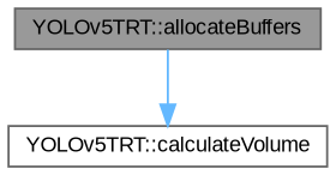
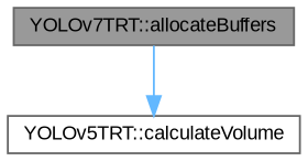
  digraph {
    rankdir=TB
    fontname="Liberation Sans"
    node [fontname="Liberation Sans" fontsize=10 shape=box style=filled]
-   n1 [color=gray40 fillcolor=grey60 fontcolor=black height=0.2 label="YOLOv5TRT::allocateBuffers" width=0.4]
+   n1 [color=gray40 fillcolor=grey60 fontcolor=black height=0.2 label="YOLOv7TRT::allocateBuffers" width=0.4]
    n2 [color=grey40 fillcolor=white height=0.2 label="YOLOv5TRT::calculateVolume" width=0.4]
    n1 -> n2 [color=steelblue1 fontname="Liberation Sans" fontsize=10 labelfontname=Helvetica labelfontsize=10 style=solid]
  }
